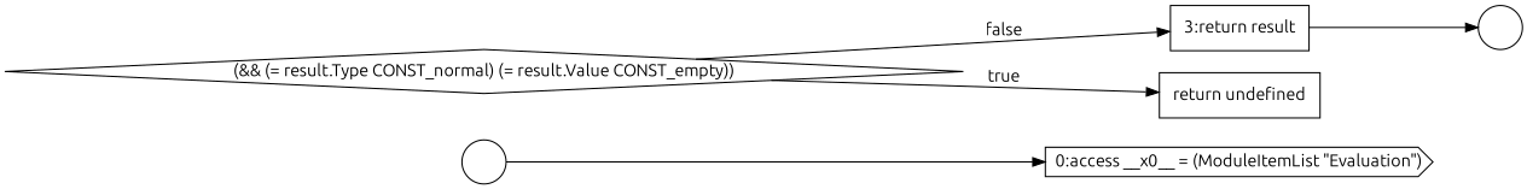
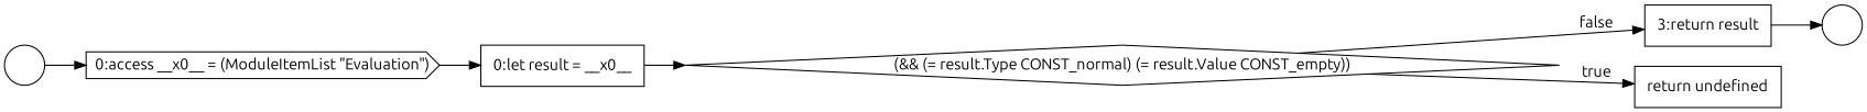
  digraph {
    fontname=Ubuntu
    rankdir=LR
    node [color=black fillcolor=white fontname=Ubuntu shape=none style=filled]
    edge [color=black fontname=Ubuntu]
    n1 [label=<<font color="black">0:access __x0__ = (ModuleItemList &quot;Evaluation&quot;)</font>> shape=cds]
+   n2 [label=<<font color="black">     <table border="0" cellborder="1" cellspacing="0" cellpadding="10">       <tr><td align="left">0:let result = __x0__</td></tr>     </table>   </font>> margin=0]
    n3 [label=<<font color="black">(&amp;&amp; (= result.Type CONST_normal) (= result.Value CONST_empty))</font>> shape=diamond]
    n4 [label=<<font color="black">     <table border="0" cellborder="1" cellspacing="0" cellpadding="10">       <tr><td align="left">3:return result</td></tr>     </table>   </font>> margin=0]
    n5 [label=<<font color="black">     <table border="0" cellborder="1" cellspacing="0" cellpadding="10">       <tr><td align="left">return undefined</td></tr>     </table>   </font>> margin=0]
    n6 [label=" " shape=circle]
    n7 [label=" " shape=circle]
+   n1 -> n2
+   n2 -> n3
    n3 -> n4 [label=<<font color="black">false</font>>]
    n3 -> n5 [label=<<font color="black">true</font>>]
    n4 -> n6
    n7 -> n1
  }
